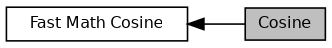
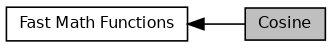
  digraph {
    rankdir=LR
    node [color=black fontname=Helvetica fontsize=10 shape=record style=filled]
-   n1 [fillcolor=white height=0.2 label="Fast Math Cosine" width=0.4]
+   n1 [fillcolor=white height=0.2 label="Fast Math Functions" width=0.4]
    n2 [fillcolor=grey75 fontcolor=black height=0.2 label=Cosine width=0.4]
    n1 -> n2 [dir=back fontname=Helvetica fontsize=10 labelfontname=Helvetica labelfontsize=10 shape=plaintext style=solid]
  }
